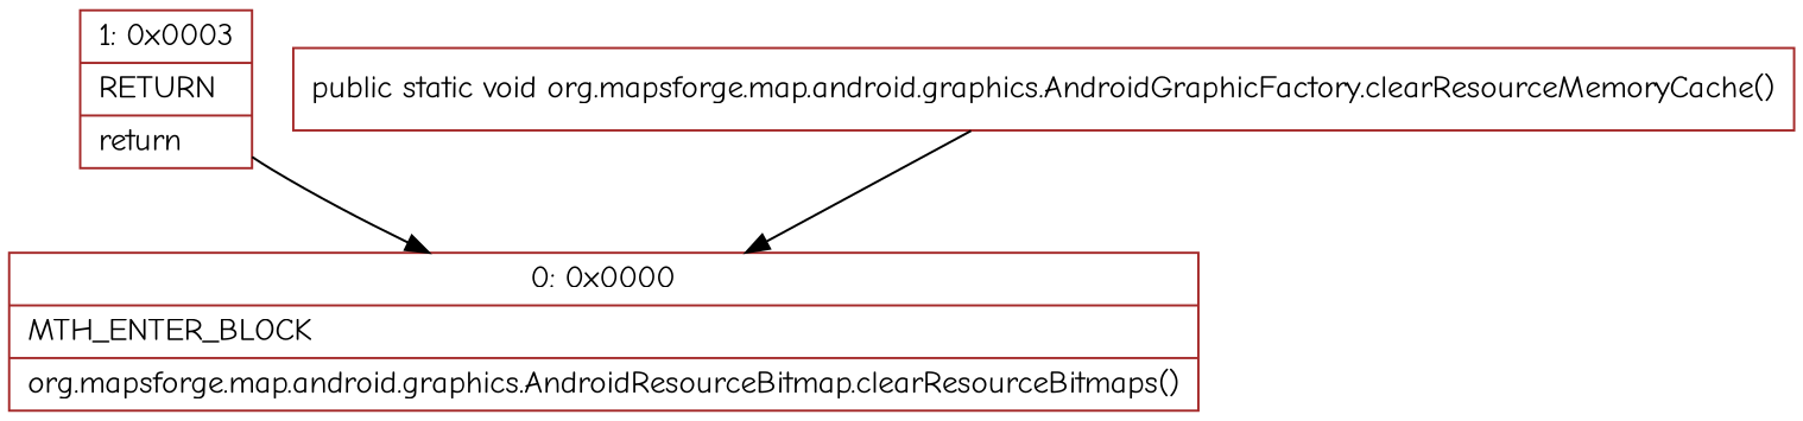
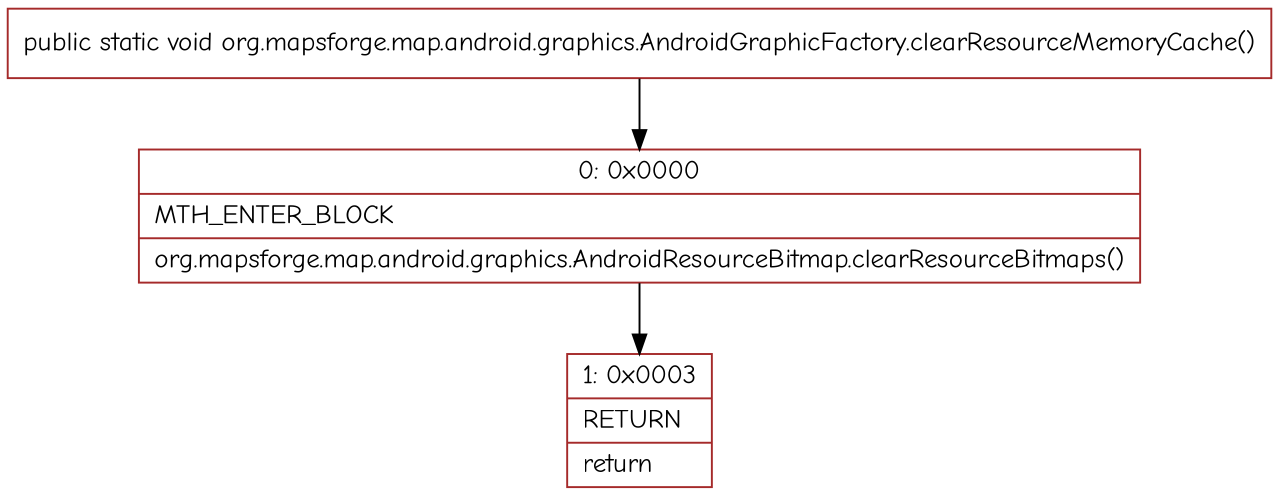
  digraph {
    fontname="Comic Neue"
    node [shape=record color=brown fontname="Comic Neue"]
    edge [fontname="Comic Neue"]
    n1 [label="{0\:\ 0x0000|MTH_ENTER_BLOCK\l|org.mapsforge.map.android.graphics.AndroidResourceBitmap.clearResourceBitmaps()\l}"]
    n2 [label="{1\:\ 0x0003|RETURN\l|return\l}"]
    n3 [label="{public static void org.mapsforge.map.android.graphics.AndroidGraphicFactory.clearResourceMemoryCache() }"]
-   n2 -> n1
+   n1 -> n2
    n3 -> n1
  }
